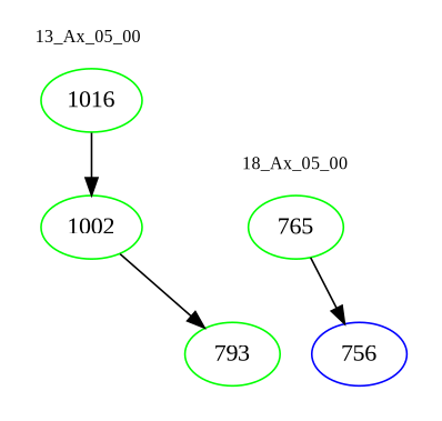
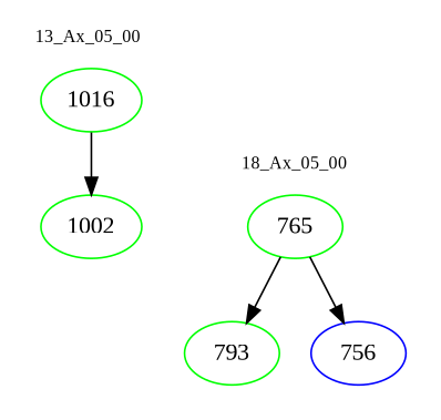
  digraph {
    fontname="Liberation Serif"
    node [color=green fontname="Liberation Serif"]
    edge [color=black fontname="Liberation Serif"]
    n1 [label=1016]
    n2 [label=1002]
    n3 [label=765]
    n4 [color=blue label=756]
    n5 [label=793]
    subgraph cluster_1 {
      color=white
      fontsize=10
      label="13_Ax_05_00"
      n1
      n2
    }
    subgraph cluster_2 {
      color=white
      fontsize=10
      label="18_Ax_05_00"
      n3
      n4
      n5
    }
    n1 -> n2
    n3 -> n4
-   n2 -> n5
+   n3 -> n5
  }
